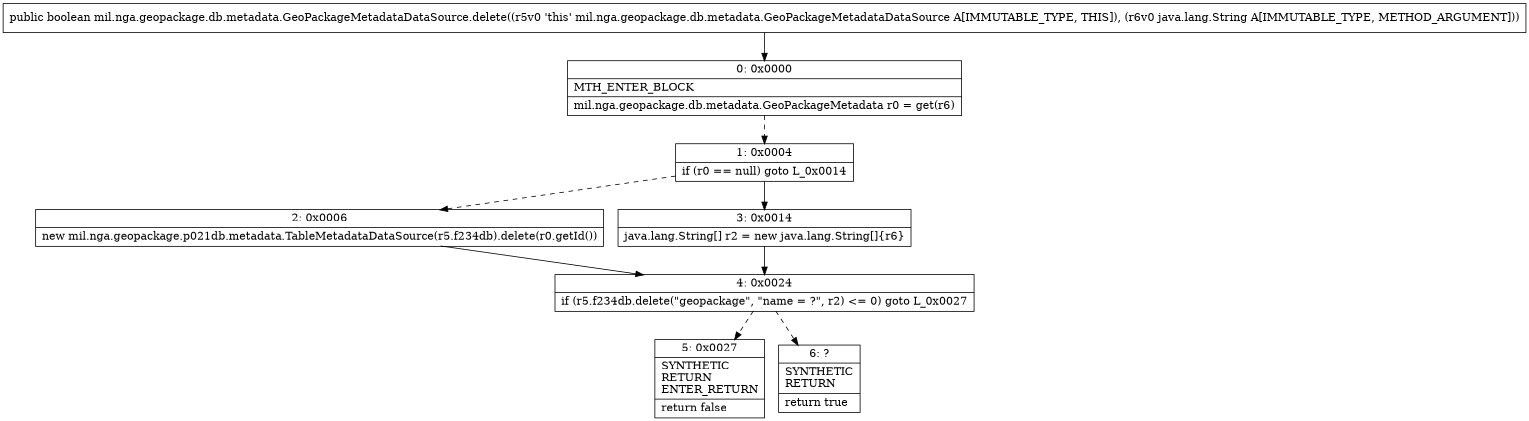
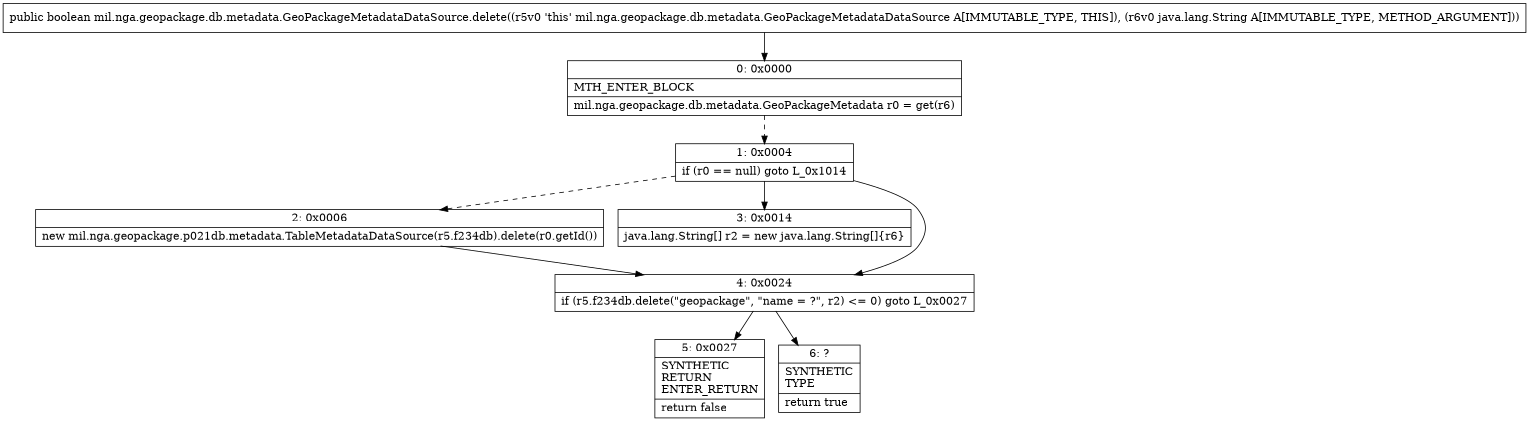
  digraph {
    node [shape=record]
    n1 [label="{0\:\ 0x0000|MTH_ENTER_BLOCK\l|mil.nga.geopackage.db.metadata.GeoPackageMetadata r0 = get(r6)\l}"]
-   n2 [label="{1\:\ 0x0004|if (r0 == null) goto L_0x0014\l}"]
+   n2 [label="{1\:\ 0x0004|if (r0 == null) goto L_0x1014\l}"]
    n3 [label="{2\:\ 0x0006|new mil.nga.geopackage.p021db.metadata.TableMetadataDataSource(r5.f234db).delete(r0.getId())\l}"]
    n4 [label="{3\:\ 0x0014|java.lang.String[] r2 = new java.lang.String[]\{r6\}\l}"]
    n5 [label="{4\:\ 0x0024|if (r5.f234db.delete(\"geopackage\", \"name = ?\", r2) \<= 0) goto L_0x0027\l}"]
    n6 [label="{5\:\ 0x0027|SYNTHETIC\lRETURN\lENTER_RETURN\l|return false\l}"]
-   n7 [label="{6\:\ ?|SYNTHETIC\lRETURN\l|return true\l}"]
+   n7 [label="{6\:\ ?|SYNTHETIC\lTYPE\l|return true\l}"]
    n8 [label="{public boolean mil.nga.geopackage.db.metadata.GeoPackageMetadataDataSource.delete((r5v0 'this' mil.nga.geopackage.db.metadata.GeoPackageMetadataDataSource A[IMMUTABLE_TYPE, THIS]), (r6v0 java.lang.String A[IMMUTABLE_TYPE, METHOD_ARGUMENT])) }"]
    n1 -> n2 [style=dashed]
    n2 -> n3 [style=dashed]
    n2 -> n4
    n3 -> n5
-   n4 -> n5
-   n5 -> n6 [style=dashed]
-   n5 -> n7 [style=dashed]
+   n2 -> n5
+   n5 -> n6
+   n5 -> n7 [style=solid]
    n8 -> n1
  }
